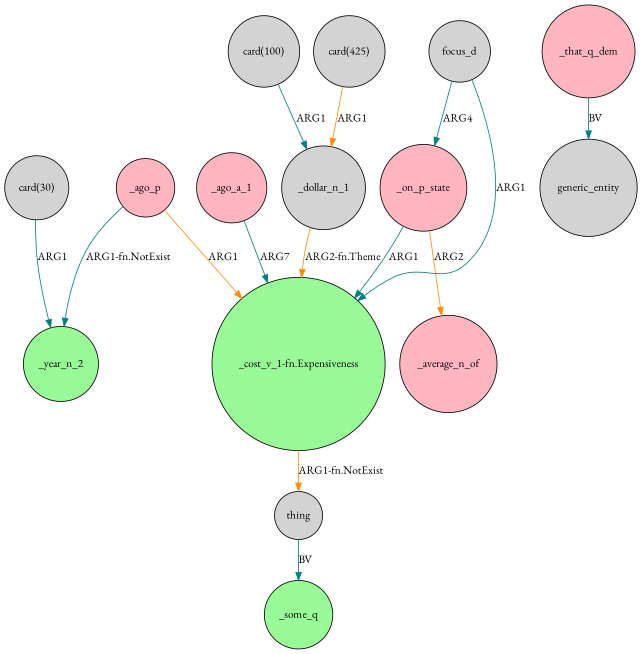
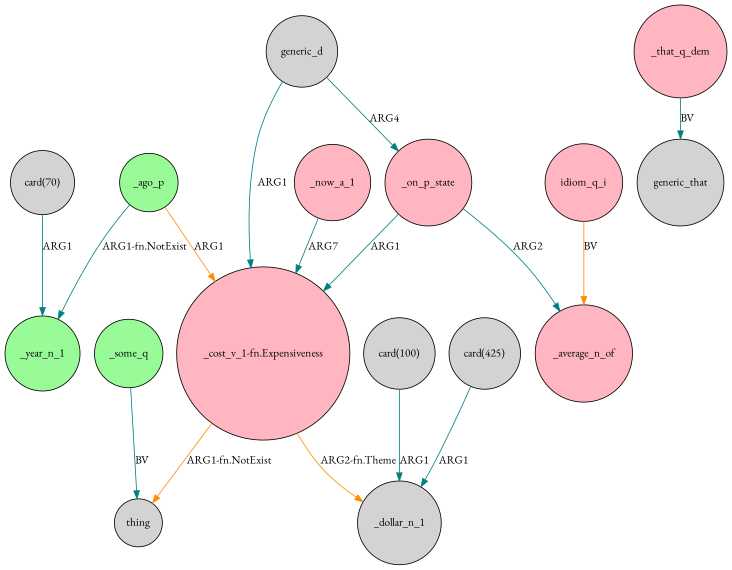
  digraph {
    fontname="EB Garamond"
    node [fillcolor=lightgrey fontname="EB Garamond" shape=circle style=filled]
    edge [color=teal fontname="EB Garamond"]
-   _ago_p [fillcolor=lightpink]
-   _year_n_1 [fillcolor=palegreen label=_year_n_2]
-   "_cost_v_1-fn.Expensiveness" [fillcolor=palegreen]
+   _ago_p [fillcolor=palegreen]
+   _year_n_1 [fillcolor=palegreen]
+   "_cost_v_1-fn.Expensiveness" [fillcolor=lightpink]
    thing
    _dollar_n_1
    _on_p_state [fillcolor=lightpink]
    _average_n_of [fillcolor=lightpink]
-   focus_d
-   _now_a_1 [fillcolor=lightpink label=_ago_a_1]
+   focus_d [label=generic_d]
+   _now_a_1 [fillcolor=lightpink]
    "card(100)"
    "card(425)"
-   "card(30)"
+   idiom_q_i [fillcolor=lightpink]
+   "card(30)" [label="card(70)"]
    _some_q [fillcolor=palegreen]
    _that_q_dem [fillcolor=lightpink]
-   generic_entity
+   generic_entity [label=generic_that]
    _ago_p -> _year_n_1 [label="ARG1-fn.NotExist"]
    _ago_p -> "_cost_v_1-fn.Expensiveness" [color=darkorange label=ARG1]
    "_cost_v_1-fn.Expensiveness" -> thing [color=darkorange label="ARG1-fn.NotExist"]
-   _dollar_n_1 -> "_cost_v_1-fn.Expensiveness" [color=darkorange label="ARG2-fn.Theme"]
+   "_cost_v_1-fn.Expensiveness" -> _dollar_n_1 [color=darkorange label="ARG2-fn.Theme"]
    _on_p_state -> "_cost_v_1-fn.Expensiveness" [label=ARG1]
-   _on_p_state -> _average_n_of [color=darkorange label=ARG2]
+   _on_p_state -> _average_n_of [label=ARG2]
    focus_d -> "_cost_v_1-fn.Expensiveness" [label=ARG1]
    focus_d -> _on_p_state [label=ARG4]
    _now_a_1 -> "_cost_v_1-fn.Expensiveness" [label=ARG7]
    "card(100)" -> _dollar_n_1 [label=ARG1]
-   "card(425)" -> _dollar_n_1 [color=darkorange label=ARG1]
+   "card(425)" -> _dollar_n_1 [label=ARG1]
+   idiom_q_i -> _average_n_of [color=darkorange label=BV]
    "card(30)" -> _year_n_1 [label=ARG1]
-   thing -> _some_q [label=BV]
+   _some_q -> thing [label=BV]
    _that_q_dem -> generic_entity [label=BV]
  }
